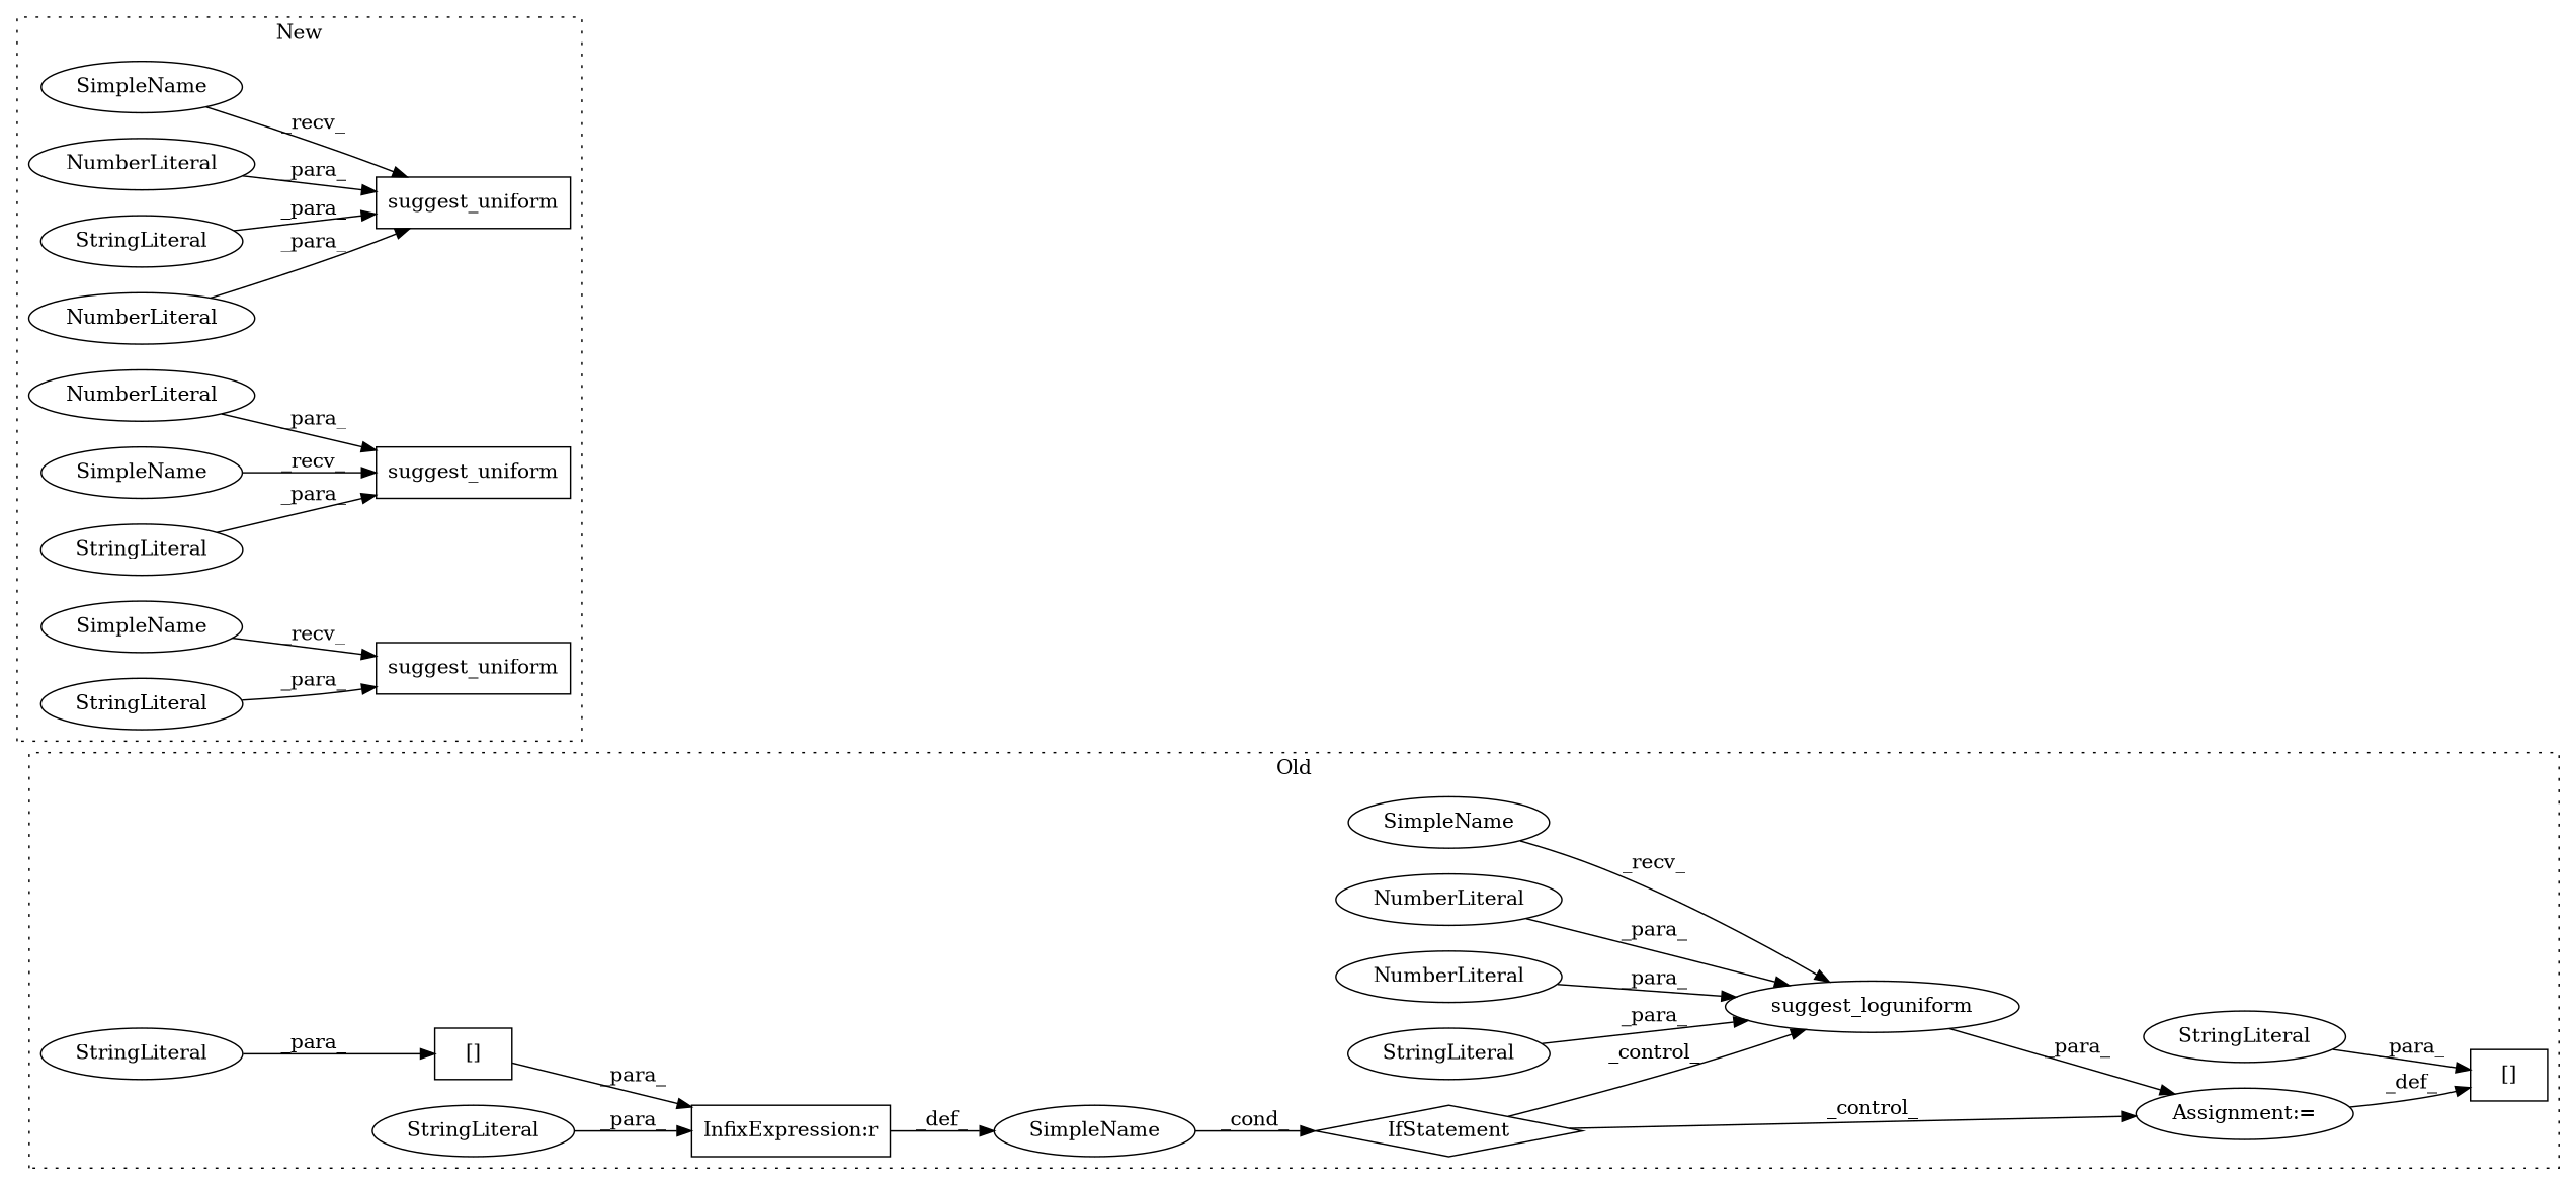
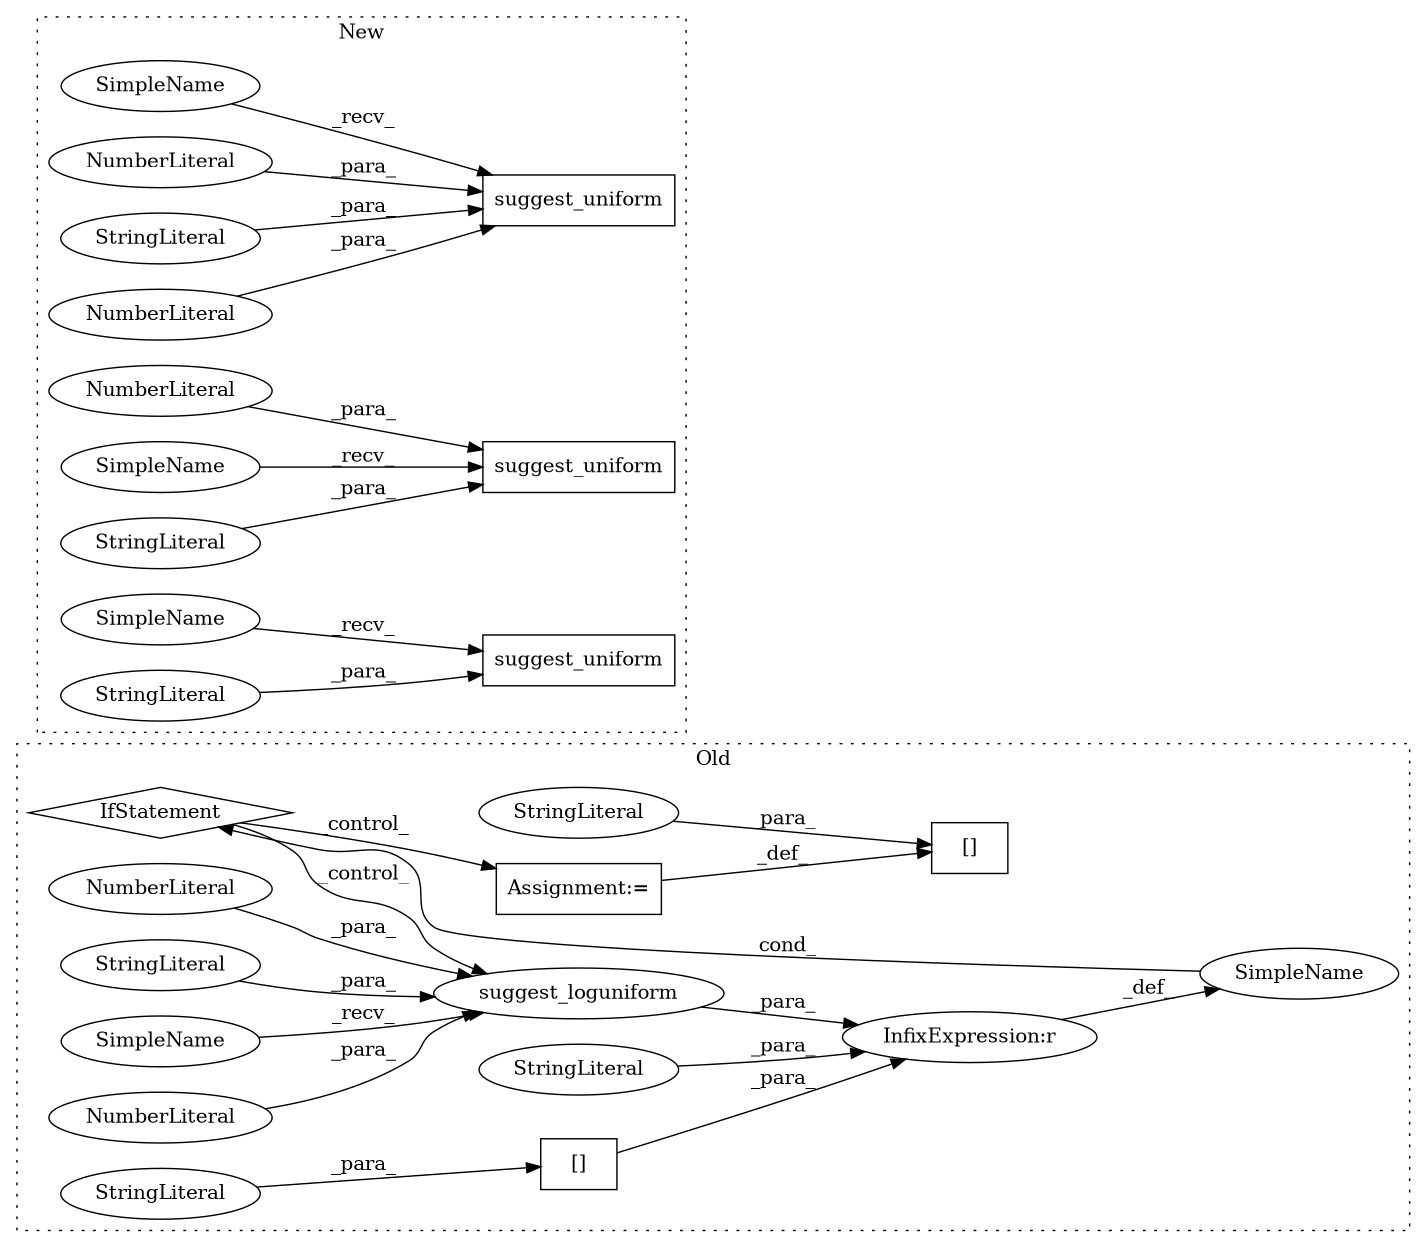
  digraph {
    rankdir=LR
    node [a=45 l=5 shape=ellipse]
    n1 [a=2 l="6,1" label="[]" s="1109,1130" shape=box]
    n2 [l=15 label=StringLiteral s=1115]
    n3 [a=32 l="19,1" label=suggest_loguniform s="1138,1184"]
    n4 [a=25 l="4,2" label=IfStatement s="1062,1099" shape=diamond]
    n5 [a=34 l=4 label=NumberLiteral s=1180]
    n6 [a=34 l=6 label=NumberLiteral s=1173]
    n7 [a=42 label=SimpleName l=""]
    n8 [l=15 label=StringLiteral s=1157]
-   n9 [a=27 l=4 label="InfixExpression:r" s=1088 shape=box]
+   n9 [a=27 l=4 label="InfixExpression:r" s=1088]
    n10 [a=2 l="6,1" label="[]" s="1066,1087" shape=box]
    n11 [l=15 label=StringLiteral s=1072]
    n12 [l=7 label=StringLiteral s=1092]
-   n13 [a=7 l=1 label="Assignment:=" s=1131]
+   n13 [a=7 l=1 label="Assignment:=" s=1131 shape=box]
    n14 [a=42 label=SimpleName s=1132]
    n15 [a=32 l="16,1" label=suggest_uniform s="1209,1251" shape=box]
    n16 [a=34 l=1 label=NumberLiteral s=1247]
    n17 [l=21 label=StringLiteral s=1225]
    n18 [a=32 l="16,1" label=suggest_uniform s="1476,1515" shape=box]
    n19 [a=34 l=2 label=NumberLiteral s=1249]
    n20 [l=19 label=StringLiteral s=1492]
    n21 [a=32 l="16,1" label=suggest_uniform s="1347,1378" shape=box]
    n22 [a=34 l=1 label=NumberLiteral s=1512]
    n23 [l=11 label=StringLiteral s=1363]
    n24 [a=42 label=SimpleName s=1341]
    n25 [a=42 label=SimpleName s=1203]
    n26 [a=42 label=SimpleName s=1470]
    subgraph cluster_1 {
      label=Old
      style=dotted
      n1
      n2
      n3
      n4
      n5
      n6
      n7
      n8
      n9
      n10
      n11
      n12
      n13
      n14
    }
    subgraph cluster_2 {
      label=New
      style=dotted
      n15
      n16
      n17
      n18
      n19
      n20
      n21
      n22
      n23
      n24
      n25
      n26
    }
    n2 -> n1 [label=_para_]
-   n3 -> n13 [label=_para_]
+   n3 -> n9 [label=_para_]
    n4 -> n3 [label=_control_]
    n4 -> n13 [label=_control_]
    n5 -> n3 [label=_para_]
    n6 -> n3 [label=_para_]
    n7 -> n4 [label=_cond_]
    n8 -> n3 [label=_para_]
    n9 -> n7 [label=_def_]
    n10 -> n9 [label=_para_]
    n11 -> n10 [label=_para_]
    n12 -> n9 [label=_para_]
    n13 -> n1 [label=_def_]
    n14 -> n3 [label=_recv_]
    n16 -> n15 [label=_para_]
    n17 -> n15 [label=_para_]
    n19 -> n15 [label=_para_]
    n20 -> n18 [label=_para_]
    n22 -> n18 [label=_para_]
    n23 -> n21 [label=_para_]
    n24 -> n21 [label=_recv_]
    n25 -> n15 [label=_recv_]
    n26 -> n18 [label=_recv_]
  }
